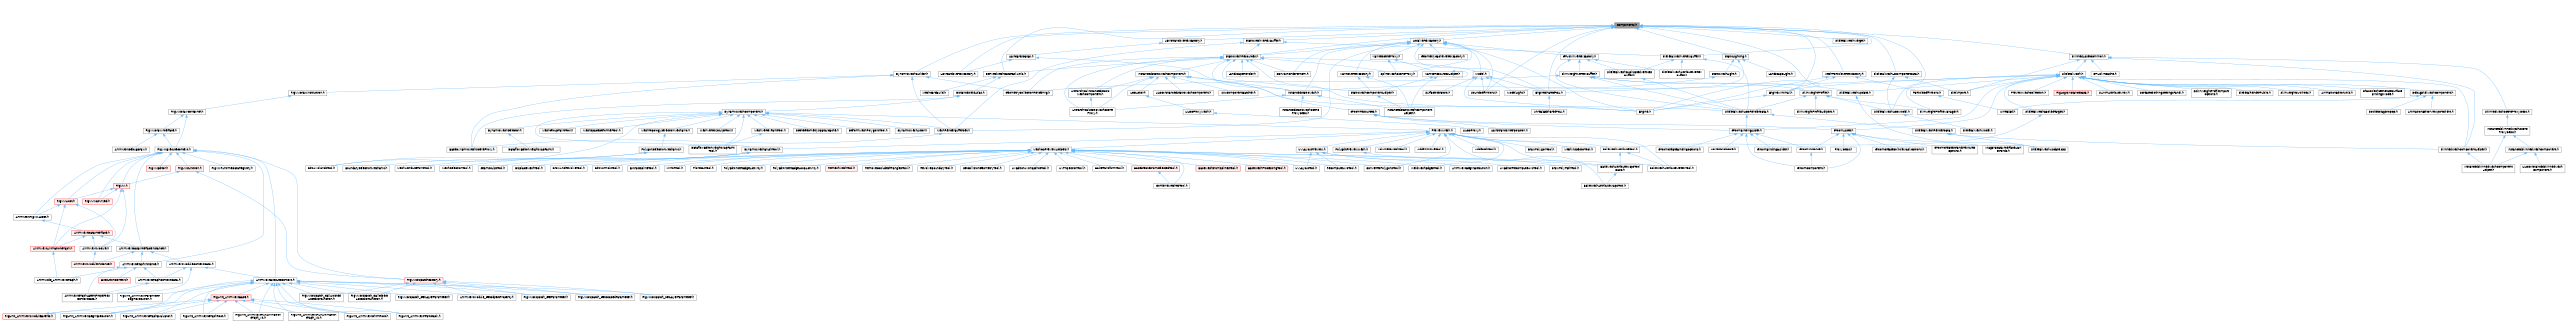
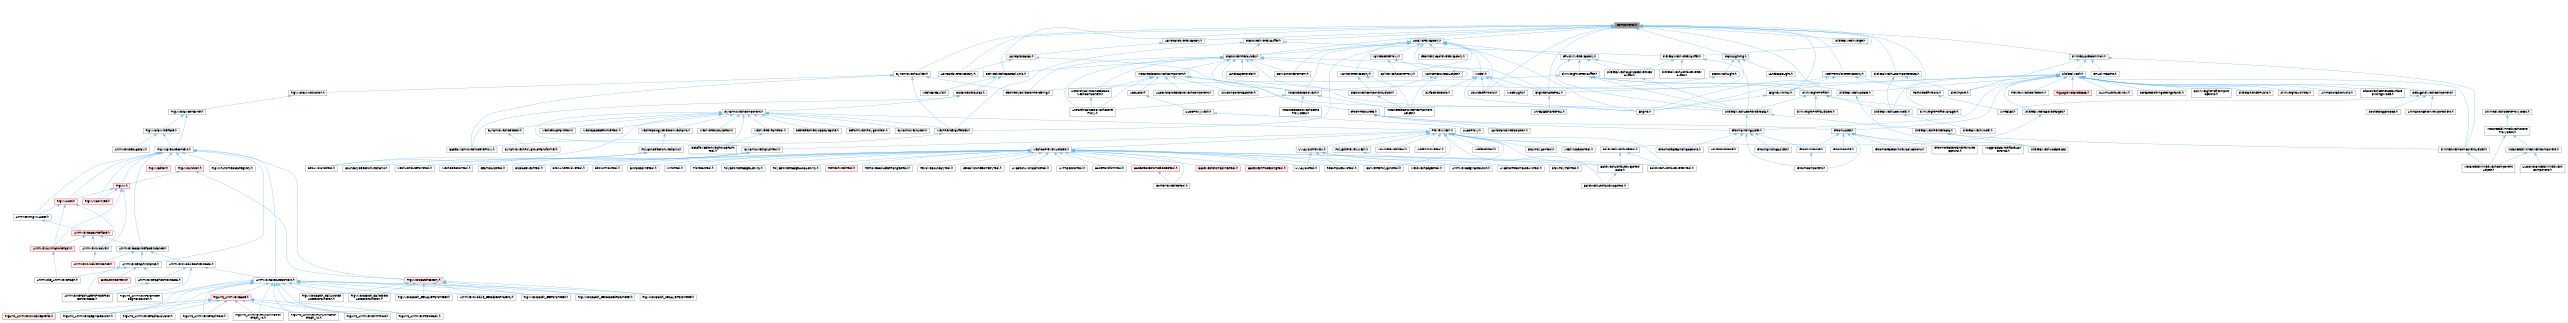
  digraph {
    node [color=grey40 fillcolor=white fontname=Helvetica fontsize=10 shape=box style=filled]
    edge [color=steelblue1 dir=back fontname=Helvetica fontsize=10 labelfontname=Helvetica labelfontsize=10 style=solid]
    n1 [color=gray40 fillcolor=grey60 fontcolor=black height=0.2 label="Components.h" width=0.4]
    n2 [height=0.2 label="DerivedMeshDataTaskUtils.h" width=0.4]
    n3 [height=0.2 label="DynamicMeshBuilder.h" width=0.4]
    n4 [height=0.2 label="Engine.h" width=0.4]
    n5 [height=0.2 label="EngineMinimal.h" width=0.4]
    n6 [height=0.2 label="EngineSharedPCH.h" width=0.4]
    n7 [height=0.2 label="HairCardsVertexFactory.h" width=0.4]
    n8 [height=0.2 label="HairStrandsVertexFactory.h" width=0.4]
    n9 [height=0.2 label="LocalVertexFactory.h" width=0.4]
    n10 [height=0.2 label="SkeletalMeshLODModel.h" width=0.4]
    n11 [height=0.2 label="SoundDefinitions.h" width=0.4]
    n12 [height=0.2 label="StaticMeshResources.h" width=0.4]
    n13 [height=0.2 label="MeshParticleVertexFactory.h" width=0.4]
    n14 [height=0.2 label="SkeletalMeshLODImporterData.h" width=0.4]
    n15 [height=0.2 label="SkeletalMeshMerge.h" width=0.4]
    n16 [height=0.2 label="SkeletalMeshVertexBuffer.h" width=0.4]
    n17 [height=0.2 label="SkinnedAssetCommon.h" width=0.4]
    n18 [height=0.2 label="StaticLighting.h" width=0.4]
    n19 [height=0.2 label="StaticMeshVertexBuffer.h" width=0.4]
    n20 [height=0.2 label="DistanceFieldAtlas.h" width=0.4]
    n21 [height=0.2 label="MeshCardBuild.h" width=0.4]
    n22 [height=0.2 label="BaseDynamicMeshSceneProxy.h" width=0.4]
    n23 [height=0.2 label="MeshRenderBufferSet.h" width=0.4]
    n24 [height=0.2 label="GeometryCollectionRendering.h" width=0.4]
    n25 [height=0.2 label="RigVMDrawInstruction.h" width=0.4]
    n26 [height=0.2 label="UnrealEdSharedPCH.h" width=0.4]
    n27 [height=0.2 label="HairCardsDatas.h" width=0.4]
    n28 [height=0.2 label="CanvasRendererItem.h" width=0.4]
    n29 [height=0.2 label="GPUSkinVertexFactory.h" width=0.4]
    n30 [height=0.2 label="GeometryCacheVertexFactory.h" width=0.4]
    n31 [height=0.2 label="InstancedStaticMesh.h" width=0.4]
    n32 [height=0.2 label="Model.h" width=0.4]
    n33 [height=0.2 label="NaniteSceneProxy.h" width=0.4]
    n34 [height=0.2 label="SplineMeshSceneProxy.h" width=0.4]
    n35 [height=0.2 label="NaniteVertexFactory.h" width=0.4]
    n36 [height=0.2 label="SkeletalMeshModel.h" width=0.4]
    n37 [height=0.2 label="SkeletalMeshLODRenderData.h" width=0.4]
    n38 [height=0.2 label="HierarchicalStaticMeshScene\lProxy.h" width=0.4]
    n39 [height=0.2 label="StaticMeshComponentHelper.h" width=0.4]
    n40 [height=0.2 label="HierarchicalInstancedStatic\lMeshComponent.h" width=0.4]
    n41 [height=0.2 label="InstancedStaticMeshComponent.h" width=0.4]
    n42 [height=0.2 label="LandscapeRender.h" width=0.4]
    n43 [height=0.2 label="ParticleDefinitions.h" width=0.4]
    n44 [height=0.2 label="SkelImport.h" width=0.4]
    n45 [height=0.2 label="SkeletalMeshAttributeVertex\lBuffer.h" width=0.4]
    n46 [height=0.2 label="SkeletalMeshDuplicatedVertices\lBuffer.h" width=0.4]
    n47 [height=0.2 label="SkinnedMeshComponentHelper.h" width=0.4]
    n48 [height=0.2 label="GPUSkinCache.h" width=0.4]
    n49 [height=0.2 label="SkeletalMesh.h" width=0.4]
    n50 [height=0.2 label="SkinnedMeshSceneProxyDesc.h" width=0.4]
    n51 [height=0.2 label="ModelLight.h" width=0.4]
    n52 [height=0.2 label="LandscapeLight.h" width=0.4]
    n53 [height=0.2 label="StaticMeshLight.h" width=0.4]
    n54 [height=0.2 label="DynamicMeshComponent.h" width=0.4]
    n55 [height=0.2 label="DataflowEditorWeightMapPaint\lTool.h" width=0.4]
    n56 [height=0.2 label="DeformMeshPolygonsTool.h" width=0.4]
    n57 [height=0.2 label="DynamicMeshActor.h" width=0.4]
    n58 [height=0.2 label="DynamicMeshBrushTool.h" width=0.4]
    n59 [height=0.2 label="DynamicMeshSelector.h" width=0.4]
    n60 [height=0.2 label="EditUVIslandsTool.h" width=0.4]
    n61 [height=0.2 label="MeshGroupPaintTool.h" width=0.4]
    n62 [height=0.2 label="MeshSpaceDeformerTool.h" width=0.4]
    n63 [height=0.2 label="MeshTopologySelectionMechanic.h" width=0.4]
    n64 [height=0.2 label="MeshVertexPaintTool.h" width=0.4]
    n65 [height=0.2 label="MeshVertexSculptTool.h" width=0.4]
    n66 [height=0.2 label="PreviewMesh.h" width=0.4]
    n67 [height=0.2 label="SceneGeometrySpatialCache.h" width=0.4]
    n68 [height=0.2 label="MeshAttributePaintTool.h" width=0.4]
    n69 [height=0.2 label="MeshSelectionTool.h" width=0.4]
    n70 [height=0.2 label="SeamSculptTool.h" width=0.4]
-   n71 [height=0.2 label="DataflowEditorWeightMapPaint.h" width=0.4]
+   n71 [height=0.2 label="DynamicMeshPolygroupTransformer.h" width=0.4]
    n72 [height=0.2 label="PolygonSelectionMechanic.h" width=0.4]
    n73 [height=0.2 label="AddPatchTool.h" width=0.4]
    n74 [height=0.2 label="AddPrimitiveTool.h" width=0.4]
    n75 [height=0.2 label="BakeMeshAttributeMapsTool.h" width=0.4]
    n76 [height=0.2 label="BakeMeshAttributeMapsTool\lBase.h" width=0.4]
    n77 [height=0.2 label="BakeMeshAttributeTool.h" width=0.4]
    n78 [height=0.2 label="BakeMeshAttributeVertexTool.h" width=0.4]
    n79 [height=0.2 label="ConvertToPolygonsTool.h" width=0.4]
    n80 [height=0.2 label="DrawPolygonTool.h" width=0.4]
    n81 [height=0.2 label="MeshInspectorTool.h" width=0.4]
    n82 [height=0.2 label="MeshOpPreviewHelpers.h" width=0.4]
    n83 [height=0.2 label="WeldMeshEdgesTool.h" width=0.4]
    n84 [height=0.2 label="PolyEditPreviewMesh.h" width=0.4]
    n85 [height=0.2 label="UVLayoutPreview.h" width=0.4]
    n86 [height=0.2 label="VolumeToMeshTool.h" width=0.4]
    n87 [height=0.2 label="BoundarySelectionMechanic.h" width=0.4]
    n88 [height=0.2 label="BakeTransformTool.h" width=0.4]
    n89 [color=red fillcolor="#FFF0F0" height=0.2 label="BaseCreateFromSelectedTool.h" width=0.4]
    n90 [height=0.2 label="CombineMeshesTool.h" width=0.4]
    n91 [color=red fillcolor="#FFF0F0" height=0.2 label="BaseMeshFromSplinesTool.h" width=0.4]
    n92 [color=red fillcolor="#FFF0F0" height=0.2 label="BaseMeshProcessingTool.h" width=0.4]
    n93 [height=0.2 label="DisplaceMeshTool.h" width=0.4]
    n94 [height=0.2 label="DrawAndRevolveTool.h" width=0.4]
    n95 [height=0.2 label="EditNormalsTool.h" width=0.4]
    n96 [height=0.2 label="ExtractSplineTool.h" width=0.4]
    n97 [height=0.2 label="MirrorTool.h" width=0.4]
    n98 [height=0.2 label="PlaneCutTool.h" width=0.4]
    n99 [height=0.2 label="PolyEditInsertEdgeActivity.h" width=0.4]
    n100 [height=0.2 label="PolyEditInsertEdgeLoopActivity.h" width=0.4]
    n101 [height=0.2 label="RecomputeUVsTool.h" width=0.4]
    n102 [color=red fillcolor="#FFF0F0" height=0.2 label="RemeshMeshTool.h" width=0.4]
    n103 [height=0.2 label="RemoveOccludedTrianglesTool.h" width=0.4]
    n104 [height=0.2 label="RevolveBoundaryTool.h" width=0.4]
    n105 [height=0.2 label="SetCollisionGeometryTool.h" width=0.4]
    n106 [height=0.2 label="UVEditorUVSnapshotTool.h" width=0.4]
    n107 [height=0.2 label="UVLayoutTool.h" width=0.4]
    n108 [height=0.2 label="UVProjectionTool.h" width=0.4]
    n109 [height=0.2 label="DrawPolyPathTool.h" width=0.4]
    n110 [height=0.2 label="UVEditorRecomputeUVsTool.h" width=0.4]
    n111 [height=0.2 label="AnimNextBeginExecution.h" width=0.4]
    n112 [height=0.2 label="RigVMDrawContainer.h" width=0.4]
    n113 [height=0.2 label="RigVMDrawInterface.h" width=0.4]
    n114 [height=0.2 label="RigVMExecuteContext.h" width=0.4]
    n115 [height=0.2 label="AnimNextDebugDraw.h" width=0.4]
    n116 [height=0.2 label="AnimNextDataInterfaceInstance.h" width=0.4]
    n117 [height=0.2 label="AnimNextGraphInstance.h" width=0.4]
    n118 [height=0.2 label="AnimNextExecuteContext.h" width=0.4]
    n119 [height=0.2 label="AnimNextRigVMAsset.h" width=0.4]
    n120 [color=red fillcolor="#FFF0F0" height=0.2 label="RigVM.h" width=0.4]
    n121 [color=red fillcolor="#FFF0F0" height=0.2 label="RigVMHost.h" width=0.4]
    n122 [color=red fillcolor="#FFF0F0" height=0.2 label="RigVMNativized.h" width=0.4]
    n123 [color=red fillcolor="#FFF0F0" height=0.2 label="RigVMDispatchFactory.h" width=0.4]
    n124 [color=red fillcolor="#FFF0F0" height=0.2 label="RigVMEditor.h" width=0.4]
    n125 [color=red fillcolor="#FFF0F0" height=0.2 label="RigVMFunction.h" width=0.4]
    n126 [height=0.2 label="RigVMRuntimeDataRegistry.h" width=0.4]
    n127 [height=0.2 label="AnimNextModuleContextData.h" width=0.4]
    n128 [color=red fillcolor="#FFF0F0" height=0.2 label="AnimNextModuleInstance.h" width=0.4]
    n129 [height=0.2 label="AnimNextGraphContextData.h" width=0.4]
    n130 [height=0.2 label="AnimNextGraphLatentProperties\lContextData.h" width=0.4]
    n131 [height=0.2 label="AnimNode_AnimNextGraph.h" width=0.4]
    n132 [color=red fillcolor="#FFF0F0" height=0.2 label="ExecutionContext.h" width=0.4]
    n133 [color=red fillcolor="#FFF0F0" height=0.2 label="RigUnit_AnimNextBase.h" width=0.4]
    n134 [height=0.2 label="RigUnit_AnimNextBeginExecution.h" width=0.4]
    n135 [height=0.2 label="RigUnit_AnimNextGraphEvaluator.h" width=0.4]
    n136 [height=0.2 label="RigUnit_AnimNextGraphRoot.h" width=0.4]
    n137 [height=0.2 label="RigUnit_AnimNextRunAnimation\lGraph_v1.h" width=0.4]
    n138 [height=0.2 label="RigUnit_AnimNextRunAnimation\lGraph_v2.h" width=0.4]
    n139 [height=0.2 label="RigUnit_AnimNextShimRoot.h" width=0.4]
    n140 [height=0.2 label="RigUnit_AnimNextTraitStack.h" width=0.4]
    n141 [height=0.2 label="RigUnit_AnimNextParameter\lBeginExecution.h" width=0.4]
    n142 [height=0.2 label="RigVMDispatch_CallHoisted\lAccessorFunction.h" width=0.4]
    n143 [height=0.2 label="RigVMDispatch_CallObject\lAccessorFunction.h" width=0.4]
    n144 [height=0.2 label="RigVMDispatch_GetLayerParameter.h" width=0.4]
    n145 [height=0.2 label="AnimNextModule_GetObjectProperty.h" width=0.4]
    n146 [height=0.2 label="RigVMDispatch_GetParameter.h" width=0.4]
    n147 [height=0.2 label="RigVMDispatch_GetScopedParameter.h" width=0.4]
    n148 [height=0.2 label="RigVMDispatch_SetLayerParameter.h" width=0.4]
    n149 [color=red fillcolor="#FFF0F0" height=0.2 label="AnimNextDataInterface.h" width=0.4]
    n150 [color=red fillcolor="#FFF0F0" height=0.2 label="AnimNextAnimationGraph.h" width=0.4]
    n151 [height=0.2 label="AnimNextModule.h" width=0.4]
    n152 [color=red fillcolor="#FFF0F0" height=0.2 label="RigUnit_AnimNextModuleEvents.h" width=0.4]
    n153 [height=0.2 label="GroomResources.h" width=0.4]
    n154 [height=0.2 label="GroomAsset.h" width=0.4]
    n155 [height=0.2 label="GroomBindingAsset.h" width=0.4]
    n156 [height=0.2 label="HairStrandsInterpolation.h" width=0.4]
-   n157 [height=0.2 label="ProxyDesc.h" width=0.4]
+   n157 [height=0.2 label="GroomCache.h" width=0.4]
    n158 [height=0.2 label="GroomComponent.h" width=0.4]
    n159 [height=0.2 label="GroomCreateFollicleMaskOptions.h" width=0.4]
    n160 [height=0.2 label="GroomCreateStrandsTextures\lOptions.h" width=0.4]
    n161 [height=0.2 label="GroomInstance.h" width=0.4]
    n162 [height=0.2 label="NiagaraDataInterfaceHair\lStrands.h" width=0.4]
    n163 [height=0.2 label="GroomBindingBuilder.h" width=0.4]
    n164 [height=0.2 label="GroomCreateBindingOptions.h" width=0.4]
    n165 [height=0.2 label="HairStrandsCore.h" width=0.4]
    n166 [height=0.2 label="SkinWeightVertexBuffer.h" width=0.4]
    n167 [height=0.2 label="InstancedStaticMeshComponent\lHelper.h" width=0.4]
    n168 [height=0.2 label="InstancedStaticMeshScene\lProxyDesc.h" width=0.4]
    n169 [height=0.2 label="SurfaceIterators.h" width=0.4]
    n170 [height=0.2 label="NaniteResourcesHelper.h" width=0.4]
    n171 [height=0.2 label="SkeletalMeshRenderData.h" width=0.4]
    n172 [height=0.2 label="SkeletalMeshUpdate.h" width=0.4]
    n173 [height=0.2 label="SkinWeightProfile.h" width=0.4]
    n174 [height=0.2 label="SkeletalMeshUpdate.cpp" width=0.4]
    n175 [height=0.2 label="InstancedSkinnedMeshComponent\lHelper.h" width=0.4]
    n176 [height=0.2 label="SkinWeightProfileHelpers.h" width=0.4]
    n177 [height=0.2 label="SkinWeightProfileManager.h" width=0.4]
    n178 [height=0.2 label="HLODInstancedStaticMeshComponent.h" width=0.4]
    n179 [height=0.2 label="ISMComponentBatcher.h" width=0.4]
    n180 [height=0.2 label="LODActor.h" width=0.4]
    n181 [height=0.2 label="HLODProxyMesh.h" width=0.4]
    n182 [height=0.2 label="HLODProxy.h" width=0.4]
    n183 [height=0.2 label="UnrealEd.h" width=0.4]
    n184 [height=0.2 label="AnimationEditorUtils.h" width=0.4]
    n185 [height=0.2 label="ChaosFleshGenerateSurface\lBindingsNode.h" width=0.4]
    n186 [height=0.2 label="DebugSkelMeshComponent.h" width=0.4]
    n187 [height=0.2 label="PreviewMeshCollection.h" width=0.4]
    n188 [color=red fillcolor="#FFF0F0" height=0.2 label="RigLogicInstanceData.h" width=0.4]
    n189 [height=0.2 label="SAnimAttributeView.h" width=0.4]
    n190 [height=0.2 label="SCreateClothingSettingsPanel.h" width=0.4]
    n191 [height=0.2 label="SSkinWeightProfileImport\lOptions.h" width=0.4]
    n192 [height=0.2 label="SkeletalMeshBackedTarget.h" width=0.4]
    n193 [height=0.2 label="SkeletalRenderPublic.h" width=0.4]
    n194 [height=0.2 label="SkinWeightsUtilities.h" width=0.4]
    n195 [height=0.2 label="InstancedSkinnedMeshScene\lProxyDesc.h" width=0.4]
    n196 [height=0.2 label="AnimationEditorViewportClient.h" width=0.4]
    n197 [height=0.2 label="SocketDragDropOp.h" width=0.4]
    n198 [height=0.2 label="InstancedSkinnedMeshComponent.h" width=0.4]
    n199 [height=0.2 label="HLODInstancedSkinnedMesh\lComponent.h" width=0.4]
    n1 -> n2
    n1 -> n3
    n1 -> n4
    n1 -> n5
    n1 -> n6
    n1 -> n7
    n1 -> n8
    n1 -> n9
    n1 -> n10
    n1 -> n11
    n1 -> n12
    n1 -> n13
    n1 -> n14
    n1 -> n15
    n1 -> n16
    n1 -> n17
    n1 -> n18
    n1 -> n19
    n2 -> n20
    n2 -> n21
    n3 -> n22
    n3 -> n23
    n3 -> n24
    n3 -> n25
    n5 -> n4
    n6 -> n26
    n8 -> n27
    n9 -> n4
    n9 -> n6
    n9 -> n11
    n9 -> n12
    n9 -> n23
    n9 -> n28
    n9 -> n29
    n9 -> n30
    n9 -> n31
    n9 -> n32
    n9 -> n33
    n9 -> n34
    n9 -> n35
    n10 -> n36
    n12 -> n2
    n12 -> n24
    n12 -> n28
    n12 -> n31
    n12 -> n32
    n12 -> n34
    n12 -> n37
    n12 -> n38
    n12 -> n39
    n12 -> n40
    n12 -> n41
    n12 -> n42
    n13 -> n4
    n13 -> n5
    n13 -> n43
    n14 -> n10
    n14 -> n44
    n16 -> n37
    n16 -> n45
    n16 -> n46
    n17 -> n44
    n17 -> n47
    n17 -> n48
    n17 -> n49
-   n17 -> n50
    n18 -> n51
    n18 -> n52
    n18 -> n53
    n19 -> n12
    n19 -> n16
    n19 -> n23
    n20 -> n22
    n20 -> n54
    n23 -> n22
    n25 -> n112
    n27 -> n7
    n27 -> n153
    n29 -> n37
    n29 -> n45
    n29 -> n46
    n29 -> n166
    n31 -> n38
    n31 -> n167
    n31 -> n168
    n32 -> n4
    n32 -> n6
    n32 -> n11
    n32 -> n51
    n32 -> n169
    n33 -> n34
    n33 -> n170
    n35 -> n39
    n35 -> n167
    n37 -> n155
    n37 -> n171
    n39 -> n167
    n40 -> n38
    n41 -> n4
    n41 -> n31
    n41 -> n38
    n41 -> n40
    n41 -> n178
    n41 -> n179
    n41 -> n180
    n43 -> n183
    n46 -> n37
    n47 -> n175
    n49 -> n5
    n49 -> n6
    n49 -> n44
    n49 -> n47
    n49 -> n154
    n49 -> n155
    n49 -> n172
    n49 -> n177
    n49 -> n184
    n49 -> n185
    n49 -> n186
    n49 -> n187
    n49 -> n188
    n49 -> n189
    n49 -> n190
    n49 -> n191
    n49 -> n192
    n49 -> n193
    n49 -> n194
    n50 -> n195
    n53 -> n31
    n54 -> n23
    n54 -> n55
    n54 -> n56
    n54 -> n57
    n54 -> n58
    n54 -> n59
    n54 -> n60
    n54 -> n61
    n54 -> n62
    n54 -> n63
    n54 -> n64
    n54 -> n65
    n54 -> n66
    n54 -> n67
    n58 -> n68
    n58 -> n69
    n58 -> n70
    n59 -> n71
    n63 -> n72
    n64 -> n55
    n66 -> n58
    n66 -> n73
    n66 -> n74
    n66 -> n75
    n66 -> n76
    n66 -> n77
    n66 -> n78
    n66 -> n79
    n66 -> n80
    n66 -> n81
    n66 -> n82
    n66 -> n83
    n66 -> n84
    n66 -> n85
    n66 -> n86
    n72 -> n60
    n72 -> n87
    n76 -> n75
    n77 -> n76
    n77 -> n78
    n82 -> n76
    n82 -> n78
    n82 -> n79
    n82 -> n83
    n82 -> n88
    n82 -> n89
    n82 -> n90
    n82 -> n91
    n82 -> n92
    n82 -> n93
    n82 -> n94
    n82 -> n95
    n82 -> n96
    n82 -> n97
    n82 -> n98
    n82 -> n99
    n82 -> n100
    n82 -> n101
    n82 -> n102
    n82 -> n103
    n82 -> n104
    n82 -> n105
    n82 -> n106
    n82 -> n107
    n82 -> n108
    n84 -> n109
    n85 -> n101
    n85 -> n107
    n85 -> n110
    n85 -> n111
    n89 -> n90
    n112 -> n113
    n112 -> n114
    n113 -> n114
    n113 -> n115
    n114 -> n116
    n114 -> n117
    n114 -> n118
    n114 -> n119
    n114 -> n120
    n114 -> n121
    n114 -> n122
    n114 -> n123
    n114 -> n124
    n114 -> n125
    n114 -> n126
    n116 -> n117
    n116 -> n127
    n116 -> n128
    n117 -> n129
    n117 -> n130
    n117 -> n131
    n117 -> n132
    n118 -> n133
    n118 -> n134
    n118 -> n135
    n118 -> n136
    n118 -> n137
    n118 -> n138
    n118 -> n139
    n118 -> n140
    n118 -> n141
    n118 -> n142
    n118 -> n143
    n118 -> n144
    n118 -> n145
    n118 -> n146
    n118 -> n147
    n118 -> n148
    n119 -> n149
    n120 -> n121
    n120 -> n122
    n120 -> n150
    n120 -> n151
    n121 -> n119
    n121 -> n150
    n121 -> n151
    n123 -> n142
    n123 -> n143
+   n123 -> n144
    n123 -> n145
    n123 -> n146
    n123 -> n147
    n123 -> n148
    n125 -> n120
    n125 -> n123
    n127 -> n118
    n127 -> n129
    n127 -> n130
    n129 -> n130
    n133 -> n134
    n133 -> n135
    n133 -> n136
    n133 -> n137
    n133 -> n138
    n133 -> n139
    n133 -> n140
    n133 -> n152
    n149 -> n116
    n149 -> n150
    n149 -> n151
    n150 -> n131
    n151 -> n128
    n152 -> n118
    n153 -> n154
    n153 -> n155
    n153 -> n156
    n154 -> n157
    n154 -> n158
    n154 -> n159
    n154 -> n160
    n154 -> n161
    n154 -> n162
    n155 -> n158
    n155 -> n161
    n155 -> n163
    n155 -> n164
    n155 -> n165
    n161 -> n158
    n166 -> n24
    n166 -> n37
    n166 -> n172
    n166 -> n173
    n170 -> n39
    n170 -> n167
    n170 -> n170
    n171 -> n47
    n171 -> n174
    n172 -> n174
    n173 -> n10
    n173 -> n37
    n173 -> n176
    n173 -> n177
    n180 -> n181
    n181 -> n182
    n186 -> n183
    n186 -> n196
    n186 -> n197
    n192 -> n77
    n195 -> n175
    n195 -> n198
    n198 -> n175
    n198 -> n199
  }
